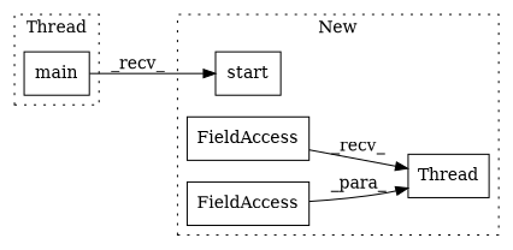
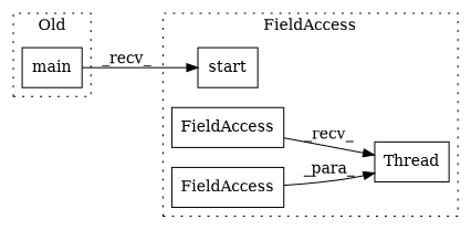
  digraph {
    rankdir=LR
    node [a=32 shape=box]
    n1 [l=7 label=start s=4437]
    n2 [l="7,1" label=Thread s="4405,4416"]
    n3 [a=22 l=9 label=FieldAccess s=4395]
    n4 [a=22 l=4 label=FieldAccess s=4412]
    n5 [l=6 label=main s=4252]
    subgraph cluster_1 {
-     label=New
+     label=FieldAccess
      style=dotted
      n1
      n2
      n3
      n4
    }
    subgraph cluster_2 {
-     label=Thread
+     label=Old
      style=dotted
      n5
    }
    n3 -> n2 [label=_recv_]
    n4 -> n2 [label=_para_]
    n5 -> n1 [label=_recv_]
  }
